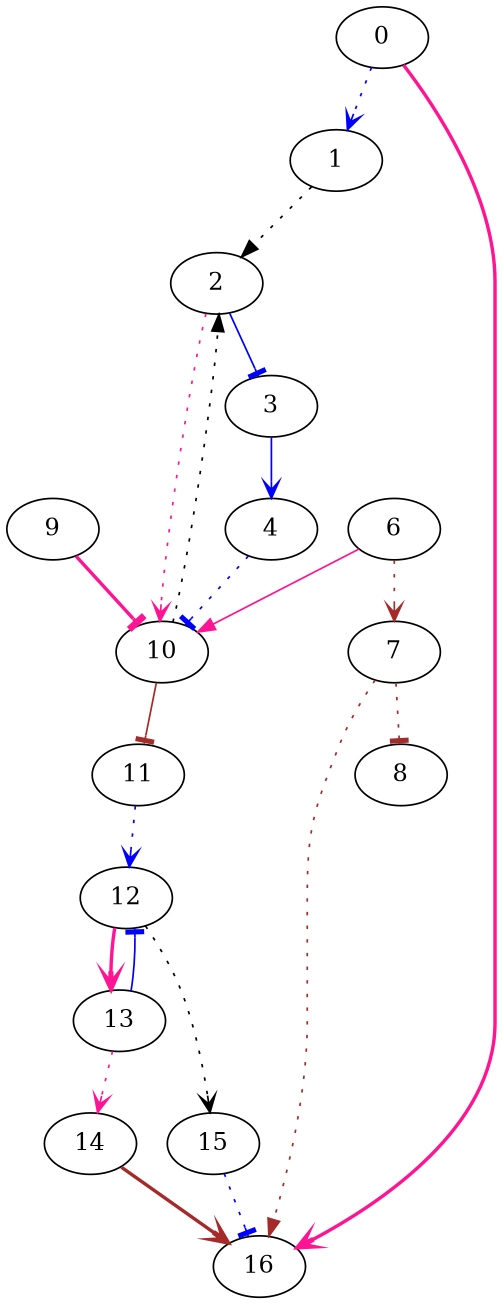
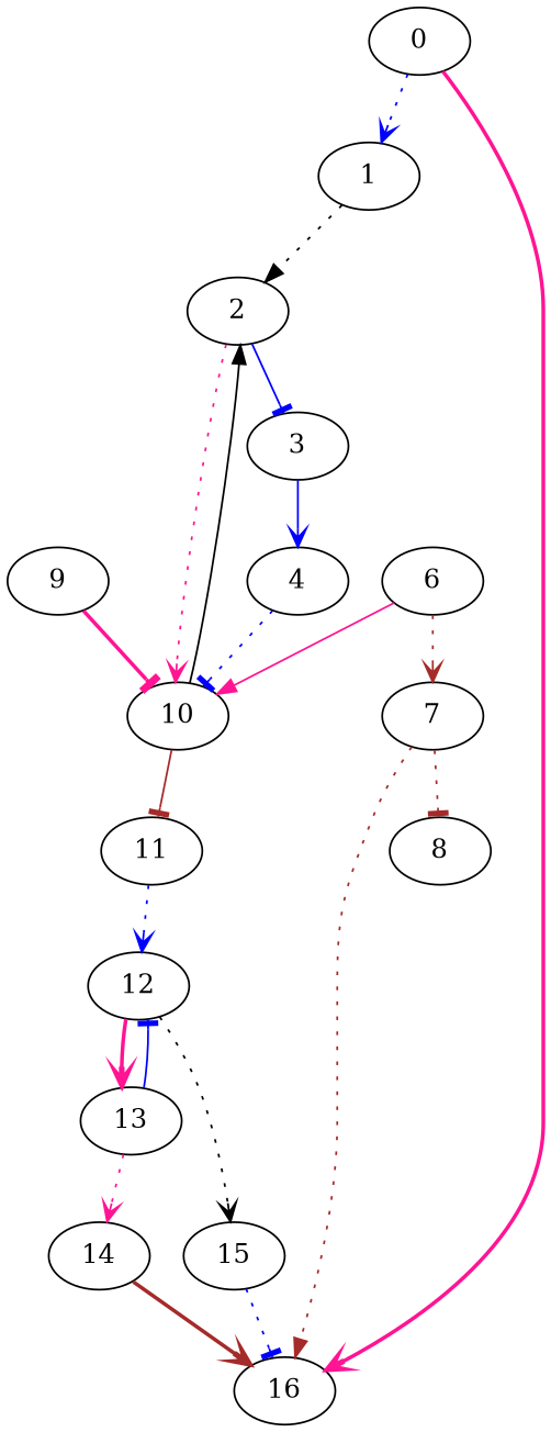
  digraph {
    edge [arrowhead=vee color=blue style=dotted]
    0
    1
    16
    2
    3
    10
    4
    11
    6
    7
    8
    9
    12
    13
    15
    14
    0 -> 1
    0 -> 16 [color=deeppink style=bold]
    1 -> 2 [arrowhead=normal color=black]
    2 -> 3 [arrowhead=tee style=solid]
    2 -> 10 [color=deeppink]
    3 -> 4 [style=solid]
-   10 -> 2 [arrowhead=normal color=black]
+   10 -> 2 [arrowhead=normal color=black style=solid]
    10 -> 11 [arrowhead=tee color=brown style=solid]
    4 -> 10 [arrowhead=tee]
    11 -> 12
    6 -> 10 [arrowhead=normal color=deeppink style=solid]
    6 -> 7 [color=brown]
    7 -> 16 [arrowhead=normal color=brown]
    7 -> 8 [arrowhead=tee color=brown]
    9 -> 10 [arrowhead=tee color=deeppink style=bold]
    12 -> 13 [color=deeppink style=bold]
    12 -> 15 [color=black]
    13 -> 12 [arrowhead=tee style=solid]
    13 -> 14 [color=deeppink]
    15 -> 16 [arrowhead=tee]
    14 -> 16 [color=brown style=bold]
  }
